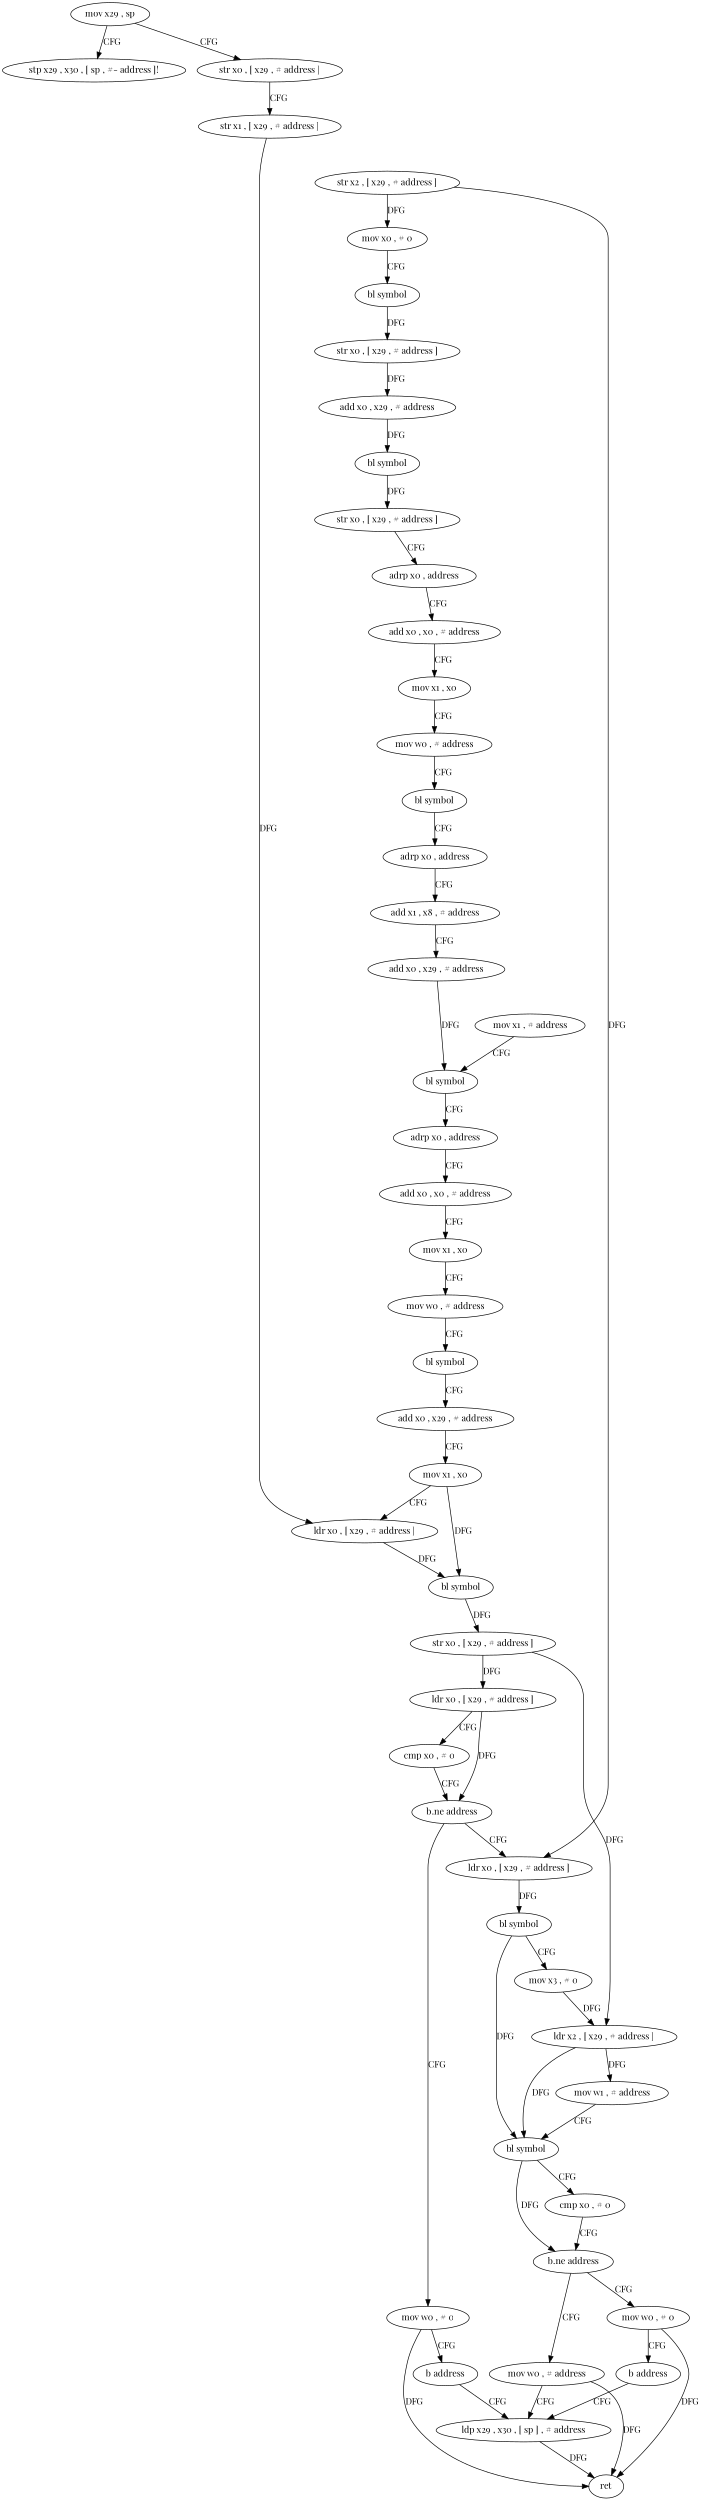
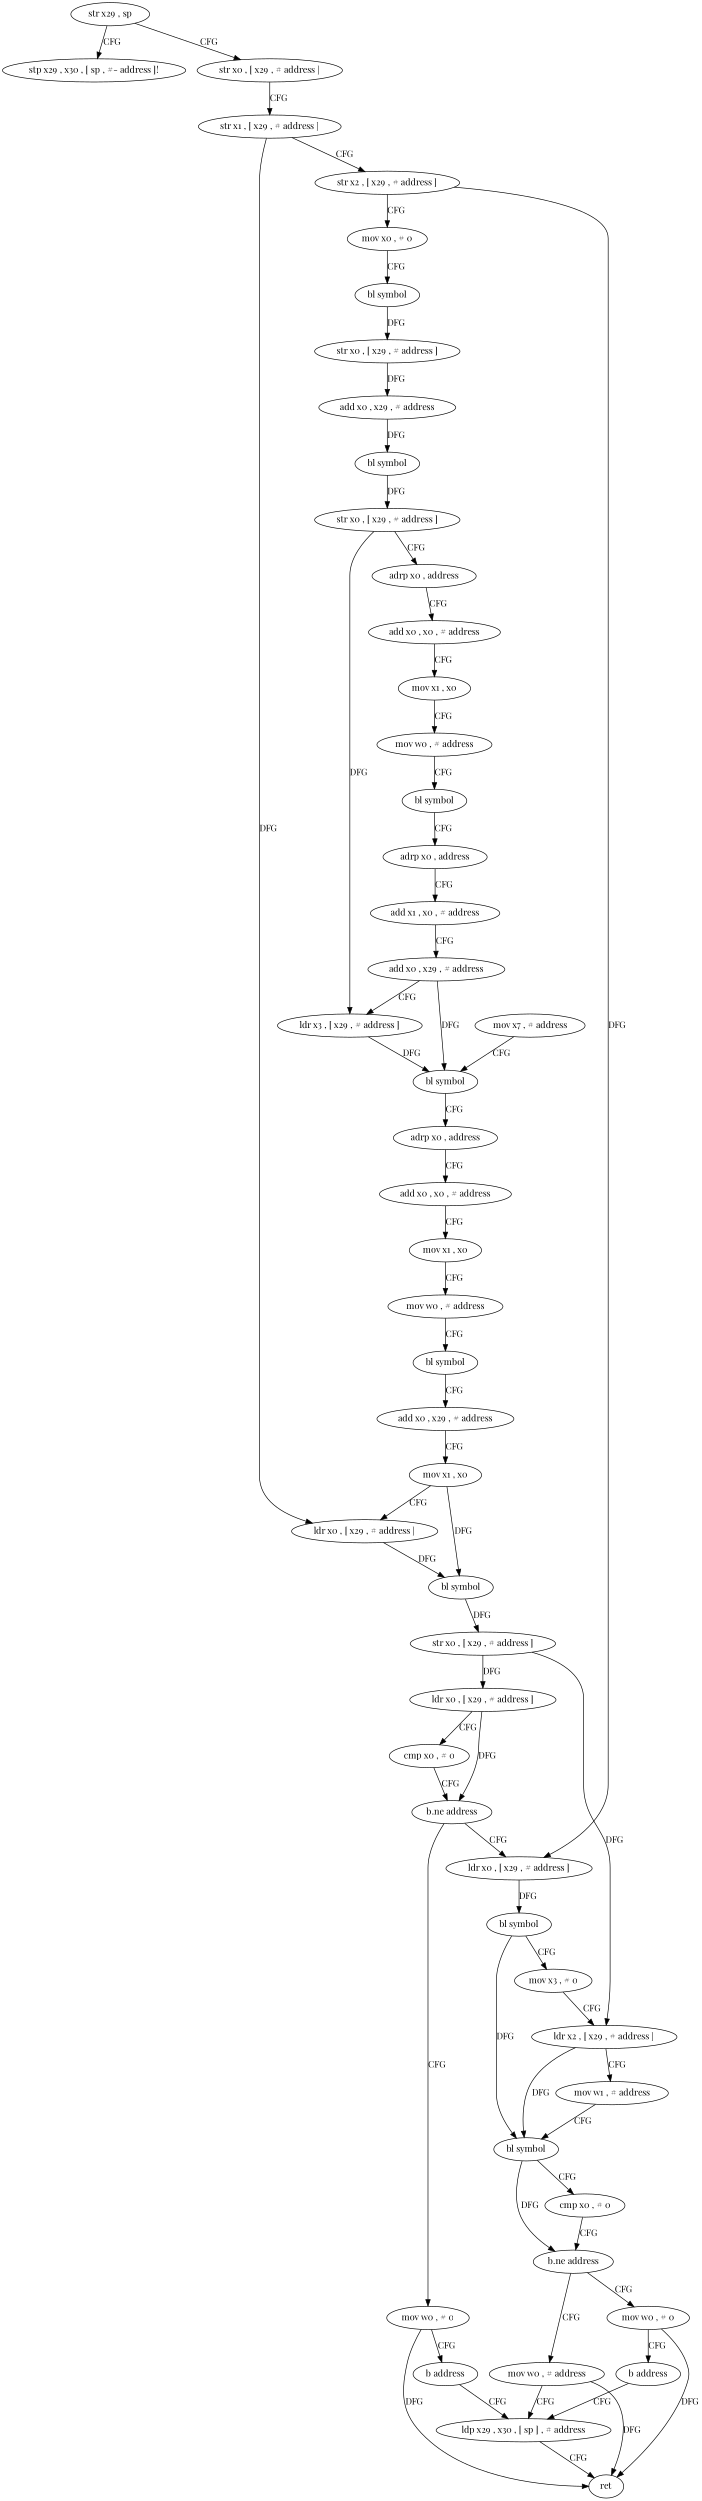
  digraph {
    fontname="Playfair Display"
    node [fontname="Playfair Display"]
    edge [fontname="Playfair Display"]
    n1 [label="stp x29 , x30 , [ sp , #- address ]!"]
-   n2 [label="mov x29 , sp"]
+   n2 [label="str x29 , sp"]
    n3 [label="str x0 , [ x29 , # address ]"]
    n4 [label="str x1 , [ x29 , # address ]"]
    n5 [label="str x2 , [ x29 , # address ]"]
    n6 [label="ldr x0 , [ x29 , # address ]"]
    n7 [label="mov x0 , # 0"]
    n8 [label="ldr x0 , [ x29 , # address ]"]
    n9 [label="bl symbol"]
    n10 [label="bl symbol"]
    n11 [label="bl symbol"]
    n12 [label="str x0 , [ x29 , # address ]"]
    n13 [label="add x0 , x29 , # address"]
    n14 [label="bl symbol"]
    n15 [label="str x0 , [ x29 , # address ]"]
    n16 [label="adrp x0 , address"]
+   n17 [label="ldr x3 , [ x29 , # address ]"]
    n18 [label="add x0 , x0 , # address"]
    n19 [label="bl symbol"]
    n20 [label="mov x1 , x0"]
    n21 [label="mov w0 , # address"]
    n22 [label="bl symbol"]
    n23 [label="adrp x0 , address"]
-   n24 [label="add x1 , x8 , # address"]
+   n24 [label="add x1 , x0 , # address"]
    n25 [label="add x0 , x29 , # address"]
    n26 [label="adrp x0 , address"]
-   n27 [label="mov x1 , # address"]
+   n27 [label="mov x7 , # address"]
    n28 [label="add x0 , x0 , # address"]
    n29 [label="mov x1 , x0"]
    n30 [label="mov w0 , # address"]
    n31 [label="bl symbol"]
    n32 [label="add x0 , x29 , # address"]
    n33 [label="mov x1 , x0"]
    n34 [label="str x0 , [ x29 , # address ]"]
    n35 [label="ldr x0 , [ x29 , # address ]"]
    n36 [label="ldr x2 , [ x29 , # address ]"]
    n37 [label="cmp x0 , # 0"]
    n38 [label="b.ne address"]
    n39 [label="bl symbol"]
    n40 [label="mov w1 , # address"]
    n41 [label="mov w0 , # 0"]
    n42 [label="b address"]
    n43 [label=ret]
    n44 [label="mov x3 , # 0"]
    n45 [label="ldp x29 , x30 , [ sp ] , # address"]
    n46 [label="cmp x0 , # 0"]
    n47 [label="b.ne address"]
    n48 [label="mov w0 , # address"]
    n49 [label="mov w0 , # 0"]
    n50 [label="b address"]
    n2 -> n1 [label=CFG]
    n2 -> n3 [label=CFG]
    n3 -> n4 [label=CFG]
+   n4 -> n5 [label=CFG]
    n4 -> n6 [label=DFG]
-   n5 -> n7 [label=DFG]
+   n5 -> n7 [label=CFG]
    n5 -> n8 [label=DFG]
    n6 -> n9 [label=DFG]
    n7 -> n10 [label=CFG]
    n8 -> n11 [label=DFG]
    n9 -> n34 [label=DFG]
    n10 -> n12 [label=DFG]
    n11 -> n39 [label=DFG]
    n11 -> n44 [label=CFG]
    n12 -> n13 [label=DFG]
    n13 -> n14 [label=DFG]
    n14 -> n15 [label=DFG]
    n15 -> n16 [label=CFG]
+   n15 -> n17 [label=DFG]
    n16 -> n18 [label=CFG]
+   n17 -> n19 [label=DFG]
    n18 -> n20 [label=CFG]
    n19 -> n26 [label=CFG]
    n20 -> n21 [label=CFG]
    n21 -> n22 [label=CFG]
    n22 -> n23 [label=CFG]
    n23 -> n24 [label=CFG]
    n24 -> n25 [label=CFG]
+   n25 -> n17 [label=CFG]
    n25 -> n19 [label=DFG]
    n26 -> n28 [label=CFG]
    n27 -> n19 [label=CFG]
    n28 -> n29 [label=CFG]
    n29 -> n30 [label=CFG]
    n30 -> n31 [label=CFG]
    n31 -> n32 [label=CFG]
    n32 -> n33 [label=CFG]
    n33 -> n6 [label=CFG]
    n33 -> n9 [label=DFG]
    n34 -> n35 [label=DFG]
    n34 -> n36 [label=DFG]
    n35 -> n37 [label=CFG]
    n35 -> n38 [label=DFG]
    n36 -> n39 [label=DFG]
-   n36 -> n40 [label=DFG]
+   n36 -> n40 [label=CFG]
    n37 -> n38 [label=CFG]
    n38 -> n8 [label=CFG]
    n38 -> n41 [label=CFG]
    n39 -> n46 [label=CFG]
    n39 -> n47 [label=DFG]
    n40 -> n39 [label=CFG]
    n41 -> n42 [label=CFG]
    n41 -> n43 [label=DFG]
    n42 -> n45 [label=CFG]
-   n44 -> n36 [label=DFG]
-   n45 -> n43 [label=DFG]
+   n44 -> n36 [label=CFG]
+   n45 -> n43 [label=CFG]
    n46 -> n47 [label=CFG]
    n47 -> n48 [label=CFG]
    n47 -> n49 [label=CFG]
    n48 -> n43 [label=DFG]
    n48 -> n45 [label=CFG]
    n49 -> n43 [label=DFG]
    n49 -> n50 [label=CFG]
    n50 -> n45 [label=CFG]
  }
